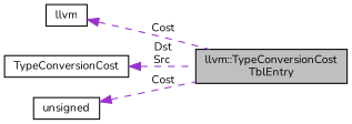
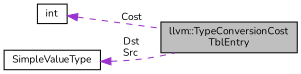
  digraph {
    fontname=Nunito
    rankdir=LR
    node [color=black fontname=Nunito fontsize=10 shape=box]
    edge [color=darkorchid3 dir=back fontname=Nunito fontsize=10 labelfontname=Helvetica labelfontsize=10 style=dashed]
    n1 [fillcolor=grey75 fontcolor=black height=0.2 label="llvm::TypeConversionCost\lTblEntry" style=filled width=0.4]
-   n2 [height=0.2 label=llvm width=0.4]
-   n3 [height=0.2 label=TypeConversionCost width=0.4]
-   n4 [height=0.2 label=unsigned width=0.4]
+   n2 [height=0.2 label=int width=0.4]
+   n3 [height=0.2 label=SimpleValueType width=0.4]
    n2 -> n1 [label=" Cost"]
    n3 -> n1 [label=" Dst\nSrc"]
-   n4 -> n1 [label=" Cost"]
  }
